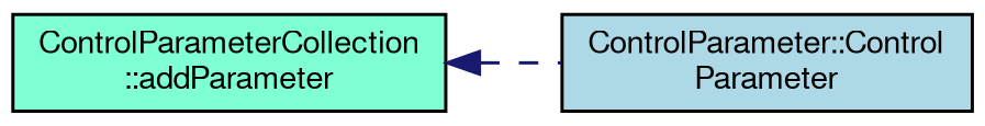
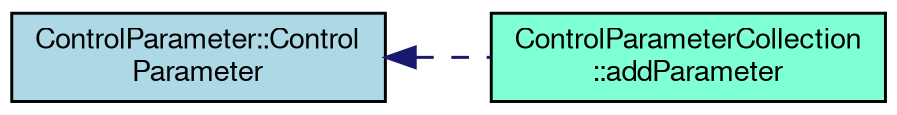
  digraph {
    rankdir=LR
    node [color=black fontname=FreeSans fontsize=10 shape=record style=filled]
    n1 [fillcolor=aquamarine fontcolor=black height=0.2 label="ControlParameterCollection\l::addParameter" width=0.4]
    n2 [fillcolor=lightblue height=0.2 label="ControlParameter::Control\lParameter" width=0.4]
-   n1 -> n2 [color=midnightblue dir=back fontname=FreeSans fontsize=10 labelfontname=FreeSans labelfontsize=10 style=dashed]
+   n2 -> n1 [color=midnightblue dir=back fontname=FreeSans fontsize=10 labelfontname=FreeSans labelfontsize=10 style=dashed]
  }
